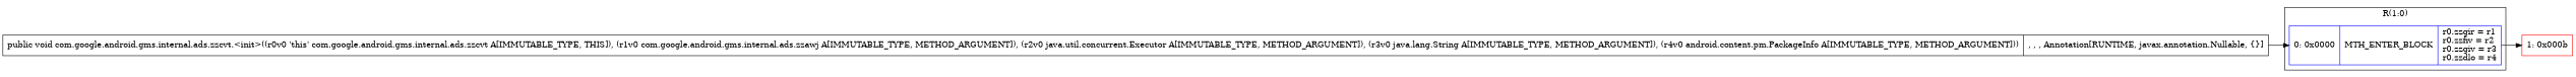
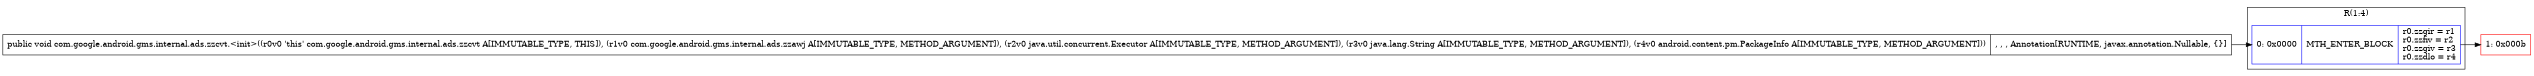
  digraph {
    rankdir=LR
    node [shape=record]
    n1 [color=blue label="{0\:\ 0x0000|MTH_ENTER_BLOCK\l|r0.zzgir = r1\lr0.zzfiv = r2\lr0.zzgiv = r3\lr0.zzdlo = r4\l}"]
    n2 [color=red label="{1\:\ 0x000b}"]
    n3 [label="{public void com.google.android.gms.internal.ads.zzcvt.\<init\>((r0v0 'this' com.google.android.gms.internal.ads.zzcvt A[IMMUTABLE_TYPE, THIS]), (r1v0 com.google.android.gms.internal.ads.zzawj A[IMMUTABLE_TYPE, METHOD_ARGUMENT]), (r2v0 java.util.concurrent.Executor A[IMMUTABLE_TYPE, METHOD_ARGUMENT]), (r3v0 java.lang.String A[IMMUTABLE_TYPE, METHOD_ARGUMENT]), (r4v0 android.content.pm.PackageInfo A[IMMUTABLE_TYPE, METHOD_ARGUMENT]))  | , , , Annotation[RUNTIME, javax.annotation.Nullable, \{\}]\l}"]
    subgraph cluster_1 {
-     label="R(1:0)"
+     label="R(1:4)"
      n1
    }
    n1 -> n2
    n3 -> n1
  }
